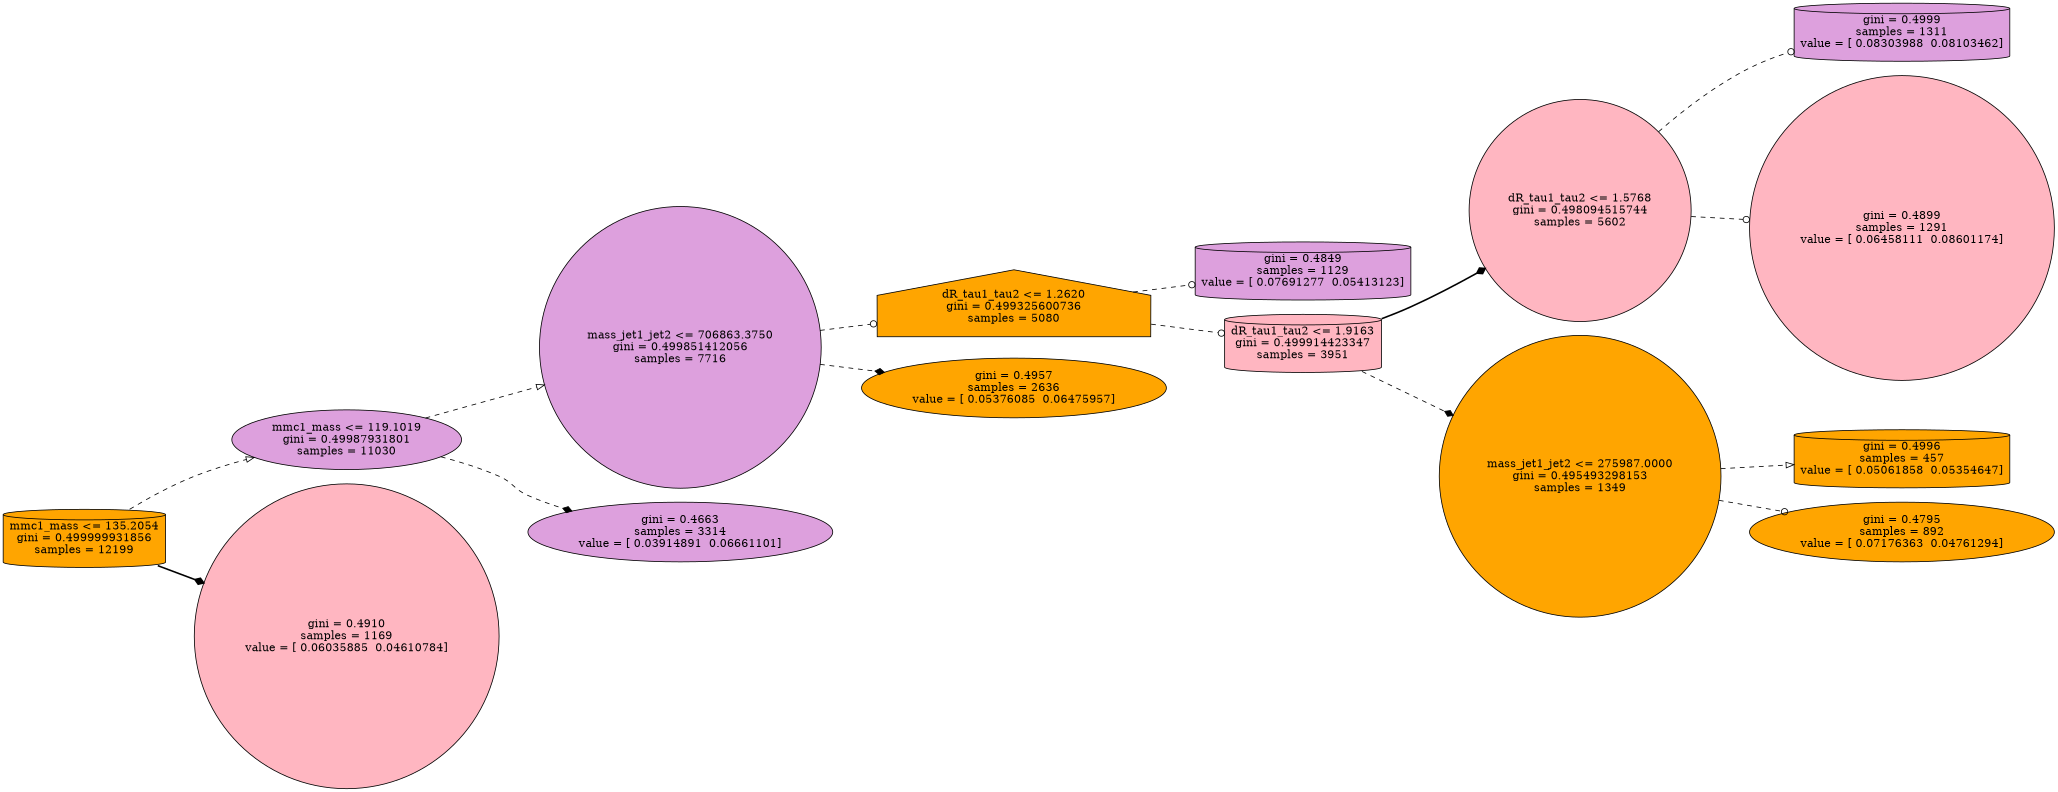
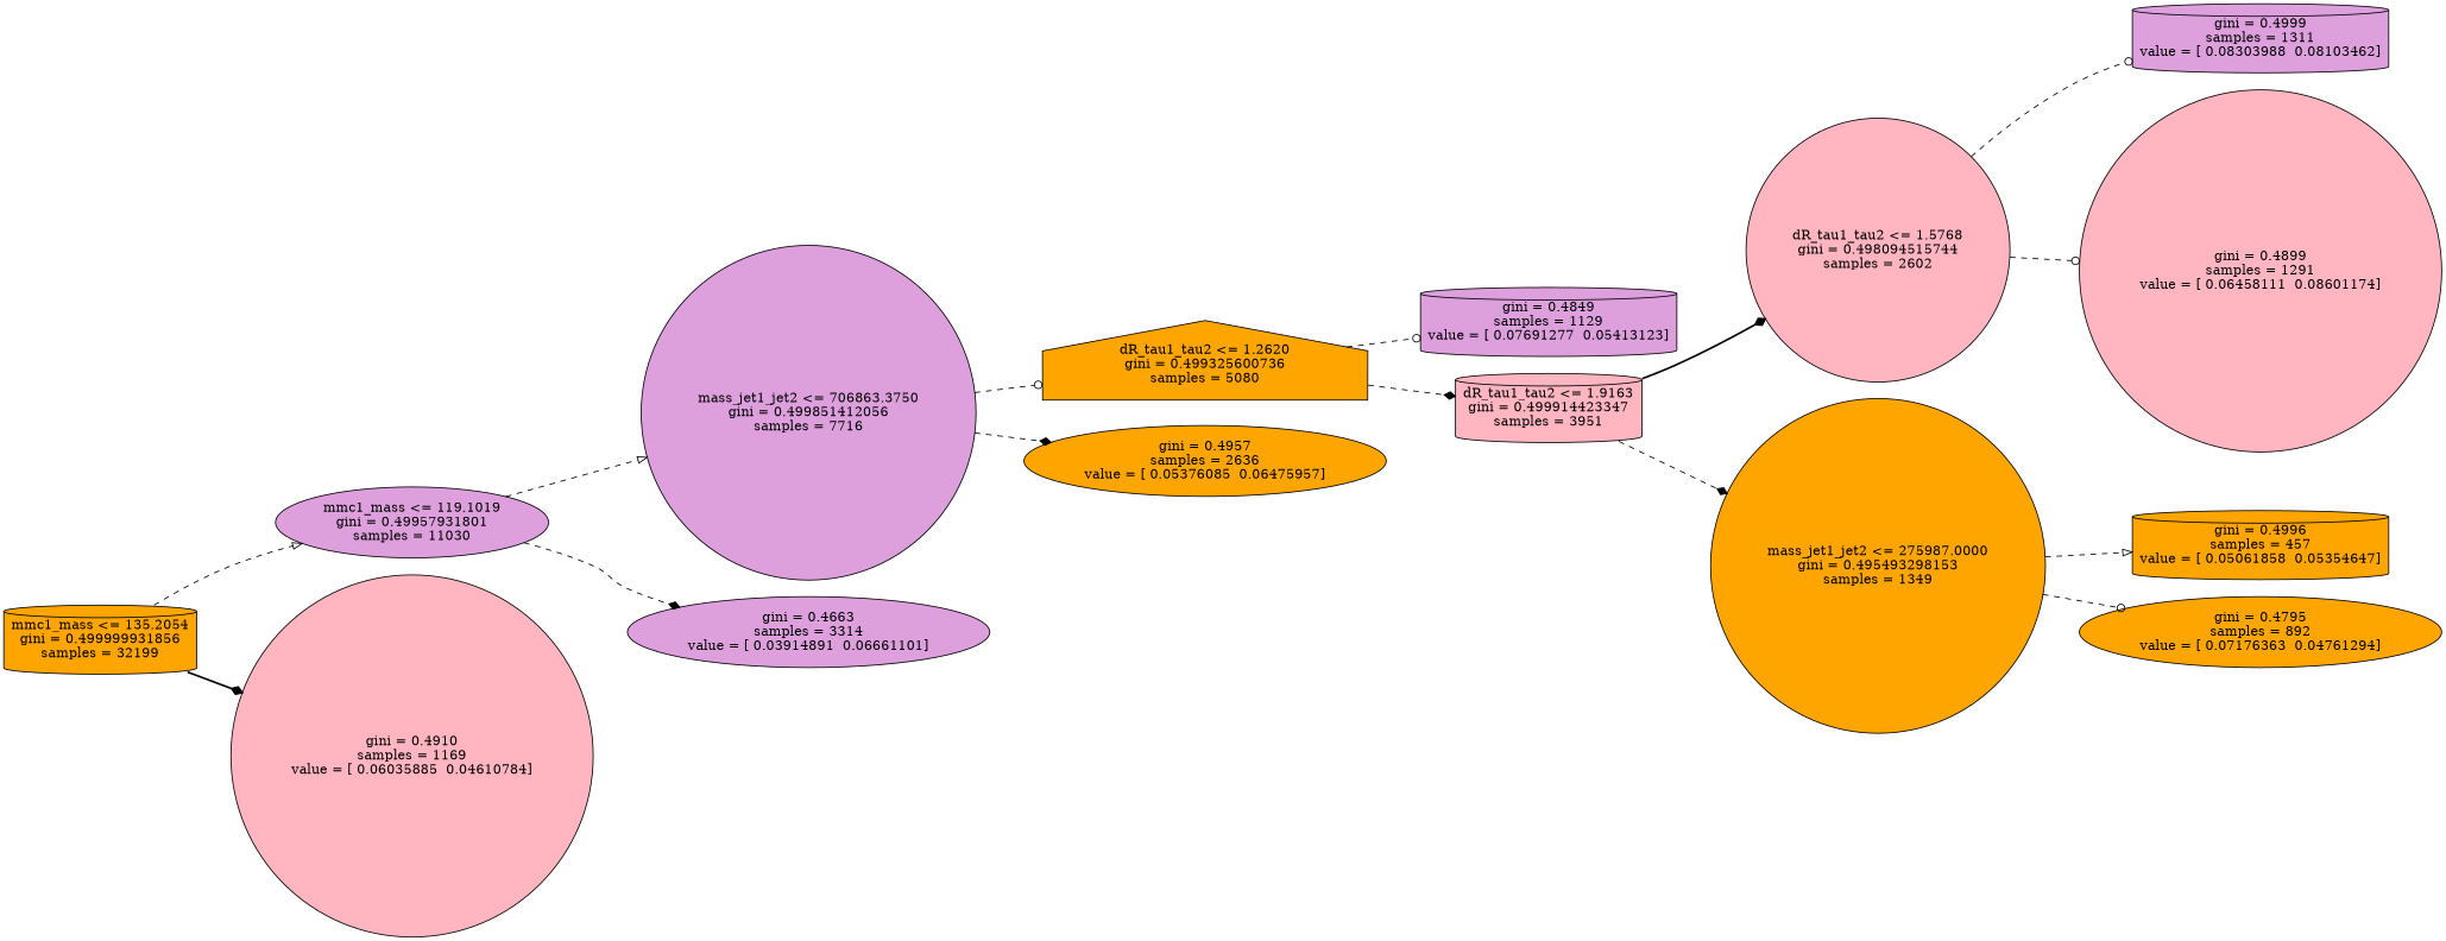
  digraph {
    rankdir=LR
    node [fillcolor=orange shape=cylinder style=filled]
    edge [arrowhead=odot style=dashed]
-   n1 [label="mmc1_mass <= 135.2054\ngini = 0.499999931856\nsamples = 12199"]
-   n2 [fillcolor=plum label="mmc1_mass <= 119.1019\ngini = 0.49987931801\nsamples = 11030" shape=ellipse]
+   n1 [label="mmc1_mass <= 135.2054\ngini = 0.499999931856\nsamples = 32199"]
+   n2 [fillcolor=plum label="mmc1_mass <= 119.1019\ngini = 0.49957931801\nsamples = 11030" shape=ellipse]
    n3 [fillcolor=lightpink label="gini = 0.4910\nsamples = 1169\nvalue = [ 0.06035885  0.04610784]" shape=circle]
    n4 [fillcolor=plum label="mass_jet1_jet2 <= 706863.3750\ngini = 0.499851412056\nsamples = 7716" shape=circle]
    n5 [fillcolor=plum label="gini = 0.4663\nsamples = 3314\nvalue = [ 0.03914891  0.06661101]" shape=ellipse]
    n6 [label="dR_tau1_tau2 <= 1.2620\ngini = 0.499325600736\nsamples = 5080" shape=house]
    n7 [label="gini = 0.4957\nsamples = 2636\nvalue = [ 0.05376085  0.06475957]" shape=ellipse]
    n8 [fillcolor=plum label="gini = 0.4849\nsamples = 1129\nvalue = [ 0.07691277  0.05413123]"]
    n9 [fillcolor=lightpink label="dR_tau1_tau2 <= 1.9163\ngini = 0.499914423347\nsamples = 3951"]
-   n10 [fillcolor=lightpink label="dR_tau1_tau2 <= 1.5768\ngini = 0.498094515744\nsamples = 5602" shape=circle]
+   n10 [fillcolor=lightpink label="dR_tau1_tau2 <= 1.5768\ngini = 0.498094515744\nsamples = 2602" shape=circle]
    n11 [label="mass_jet1_jet2 <= 275987.0000\ngini = 0.495493298153\nsamples = 1349" shape=circle]
    n12 [fillcolor=plum label="gini = 0.4999\nsamples = 1311\nvalue = [ 0.08303988  0.08103462]"]
    n13 [fillcolor=lightpink label="gini = 0.4899\nsamples = 1291\nvalue = [ 0.06458111  0.08601174]" shape=circle]
    n14 [label="gini = 0.4996\nsamples = 457\nvalue = [ 0.05061858  0.05354647]"]
    n15 [label="gini = 0.4795\nsamples = 892\nvalue = [ 0.07176363  0.04761294]" shape=ellipse]
    n1 -> n2 [arrowhead=onormal]
    n1 -> n3 [arrowhead=diamond style=bold]
    n2 -> n4 [arrowhead=onormal]
    n2 -> n5 [arrowhead=diamond]
    n4 -> n6
    n4 -> n7 [arrowhead=diamond]
    n6 -> n8
-   n6 -> n9
+   n6 -> n9 [arrowhead=diamond]
    n9 -> n10 [arrowhead=diamond style=bold]
    n9 -> n11 [arrowhead=diamond]
    n10 -> n12
    n10 -> n13
    n11 -> n14 [arrowhead=onormal]
    n11 -> n15
  }
